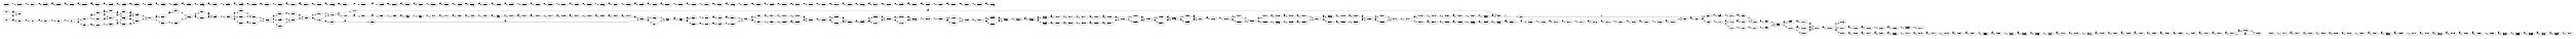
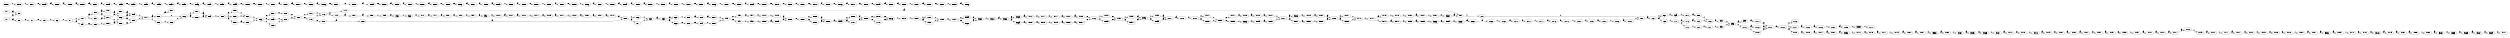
  strict digraph {
    fontname="DejaVu Sans"
    rankdir=LR
    node [fontname="DejaVu Sans"]
    edge [fontname="DejaVu Sans"]
    S0
    S1
    S2
    S3
    S4
    S5
    S6
    S7
    S8
    S9
    S10
    S11
    S12
    S13
    S14
    S15
    S16
    S17
    S18
    S19
    S20
    S21
    S22
    S23
    S24
    S25
    S26
    S27
    S28
    S29
    S30
    S31
    S32
    S33
    S34
    S35
    S36
    S37
    S38
    S39
    S40
    S41
    S43
    S44
    S45
    S46
    S47
    S48
    S49
    S50
    S51
    S52
    S53
    S54
    S55
    S56
    S57
    S58
    S59
    S60
    S61
    S62
    S63
    S64
    S65
    S66
    S67
    S68
    S69
    S70
    S71
    S72
    S73
    S74
    S75
    S76
    S77
    S78
    S79
    S80
    S81
    S82
    S83
    S84
    S85
    S86
    S87
    S88
    S89
    S90
    S91
    S92
    S93
    S94
    S95
    S96
    S97
    S98
    S99
    S100
    S101
    S102
    S103
    S104
    S105
    S106
    S107
    S108
    S109
    S110
    S111
    S112
    S113
    S114
    S115
    S116
    S117
    S118
    S119
    S120
    S121
    S122
    S123
    S124
    S125
    S126
    S127
    S128
    S129
    S130
    S131
    S132
    S133
    S134
    S135
    S136
    S137
    S138
    S139
    S140
    S141
    S142
    S143
    S144
    S145
    S146
    S147
    S148
    S149
    S150
    S151
    S152
    S153
    S154
    S155
    S156
    S157
    S158
    S159
    S160
    S161
    S162
    S163
    S164
    S165
    S166
    S167
    S168
    S169
    S170
    S171
    S172
    S173
    S174
    S175
    S176
    S177
    S178
    S179
    S180
    S181
    S182
    S183
    S184
    S185
    S186
    S187
    S188
    S189
    S190
    S191
    S192
    S193
    S194
    S195
    S196
    S197
    S198
    S199
    S200
    S201
    S202
    S203
    S204
    S205
    S206
    S207
    S208
    S209
    S210
    S211
    S212
    S213
    n214 [label=S414]
    S215
    S216
    S217
    S218
    S219
    S220
    S221
    S222
    S223
    S224
    S225
    S226
    S227
    S228
    S229
    S230
    S231
    S232
    S233
    S234
    S235
    S236
    S237
    S238
    S239
    S240
    S241
    S242
    S243
    S244
    S245
    S246
    S247
    S248
    S249
    S250
    S251
    S252
    S253
    S254
    S255
    S256
    S257
    S258
    S259
    S260
    S261
    S262
    S263
    S264
    S265
    S266
    S267
    S268
    S269
    S270
    S271
    S272
    S274
    S273
    S275
    S276
    S277
    S278
    S279
    S280
    S281
    S282
    S283
    S284
    S285
    S286
    S287
    S288
    S289
    S290
    S291
    S292
    S293
    S294
    S295
    S296
    S297
    S298
    S299
    S300
    S301
    S302
    S303
    S304
    S305
    S306
    S307
    S308
    S309
    S310
    S311
    S312
    S313
    S314
    S315
    S316
    S317
    S318
    S319
    S320
    S321
    S322
    S323
    S324
    S325
    S326
    S327
    S328
    S329
    S330
    S331
    S332
    S333
    S334
    S335
    S336
    S337
    S338
    S339
    S340
    S341
    S342
    S343
    S344
    S345
    S346
    S347
    S348
    S349
    S350
    S351
    S352
    S353
    S354
    S355
    S356
    S0 -> S1 [label=G]
    S2 -> S1 [label=C]
    S2 -> S3 [label=G]
    S3 -> S4 [label=C]
    S4 -> S5 [label=C]
    S5 -> S6 [label=A]
    S6 -> S7 [label=A]
    S7 -> S8 [label=A]
    S7 -> S9 [label=G]
    S8 -> S10 [label=G]
    S8 -> S11 [label=A]
    S9 -> S12 [label=C]
    S10 -> S13 [label=G]
    S10 -> S14 [label=C]
    S11 -> S14 [label=C]
    S12 -> S15 [label=A]
    S13 -> S16 [label=G]
    S14 -> S17 [label=T]
    S14 -> S18 [label=A]
    S15 -> S16 [label=G]
    S16 -> S19 [label=G]
    S16 -> S20 [label=C]
    S17 -> S19 [label=G]
    S18 -> S20 [label=C]
    S19 -> S21 [label=A]
    S20 -> S21 [label=A]
    S21 -> S22 [label=G]
    S21 -> S23 [label=A]
    S22 -> S24 [label=G]
    S23 -> S25 [label=A]
-   S24 -> S26 [label=A]
+   S22 -> S26 [label=A]
    S25 -> S26 [label=A]
    S26 -> S27 [label=A]
    S26 -> S28 [label=G]
    S27 -> S29 [label=G]
    S28 -> S29 [label=G]
    S29 -> S30 [label=A]
    S30 -> S31 [label=A]
    S30 -> S32 [label=G]
    S30 -> S33 [label=C]
    S31 -> S34 [label=A]
    S32 -> S35 [label=G]
    S33 -> S34 [label=A]
    S34 -> S36 [label=A]
    S35 -> S36 [label=A]
    S36 -> S37 [label=T]
    S36 -> S38 [label=A]
    S36 -> S39 [label=C]
    S37 -> S40 [label=T]
    S38 -> S41 [label=A]
    S39 -> S41 [label=A]
    S40 -> S43 [label=T]
    S41 -> S43 [label=T]
    S43 -> S44 [label=A]
    S43 -> S45 [label=C]
    S44 -> S46 [label=A]
    S45 -> S46 [label=A]
    S45 -> S47 [label=C]
    S46 -> S48 [label=A]
    S46 -> S49 [label=T]
    S47 -> S50 [label=G]
    S48 -> S51 [label=G]
    S49 -> S52 [label=G]
    S50 -> S53 [label=C]
    S51 -> S54 [label=A]
    S52 -> S55 [label=G]
    S53 -> S56 [label=A]
    S53 -> S57 [label=G]
    S54 -> S58 [label=A]
    S55 -> S59 [label=A]
    S56 -> S60 [label=A]
    S57 -> S60 [label=A]
    S58 -> S61 [label=G]
    S59 -> S62 [label=C]
    S60 -> S63 [label=G]
    S61 -> S64 [label=A]
    S61 -> S65 [label=G]
    S62 -> S66 [label=A]
    S63 -> S67 [label=C]
    S63 -> S68 [label=G]
    S64 -> S69 [label=T]
    S65 -> S70 [label=A]
    S66 -> S71 [label=T]
    S67 -> S72 [label=A]
    S68 -> S73 [label=C]
    S69 -> S74 [label=A]
    S70 -> S75 [label=T]
    S70 -> S76 [label=C]
    S71 -> S77 [label=C]
    S72 -> S78 [label=G]
    S73 -> S79 [label=C]
    S74 -> S80 [label=C]
    S75 -> S81 [label=A]
    S76 -> S82 [label=G]
    S77 -> S83 [label=C]
    S78 -> S84 [label=G]
    S79 -> S85 [label=A]
    S80 -> S86 [label=A]
    S81 -> S87 [label=T]
    S82 -> S86 [label=A]
    S83 -> S88 [label=C]
    S84 -> S89 [label=A]
    S85 -> S89 [label=A]
    S86 -> S90 [label=C]
    S87 -> S91 [label=A]
    S88 -> S92 [label=T]
    S89 -> S93 [label=T]
    S89 -> S94 [label=C]
    S90 -> S95 [label=A]
    S91 -> S95 [label=A]
    S92 -> S96 [label=C]
    S93 -> S97 [label=C]
    S94 -> S98 [label=A]
    S95 -> S99 [label=G]
    S95 -> S100 [label=A]
    S96 -> S101 [label=T]
    S97 -> S102 [label=T]
    S98 -> S103 [label=A]
    S99 -> S104 [label=C]
    S100 -> S105 [label=A]
    S100 -> S106 [label=G]
    S101 -> S107 [label=G]
    S102 -> S108 [label=A]
    S103 -> S109 [label=G]
    S104 -> S110 [label=C]
    S105 -> S110 [label=C]
    S106 -> S110 [label=C]
    S107 -> S111 [label=G]
    S108 -> S112 [label=G]
    S109 -> S112 [label=G]
    S110 -> S113 [label=C]
    S111 -> S114 [label=A]
    S112 -> S115 [label=C]
    S113 -> S116 [label=T]
    S113 -> S117 [label=A]
    S113 -> S118 [label=C]
    S114 -> S119 [label=C]
    S115 -> S120 [label=T]
    S115 -> S121 [label=C]
    S117 -> S122 [label=G]
    S118 -> S123 [label=C]
    S119 -> S124 [label=G]
    S120 -> S125 [label=G]
    S121 -> S125 [label=G]
    S122 -> S126 [label=G]
    S123 -> S127 [label=G]
    S124 -> S128 [label=A]
    S125 -> S129 [label=C]
    S126 -> S130 [label=A]
    S127 -> S131 [label=G]
    S128 -> S132 [label=C]
    S129 -> S133 [label=T]
    S129 -> S134 [label=G]
    S130 -> S135 [label=G]
    S131 -> S136 [label=G]
    S132 -> S137 [label=C]
    S133 -> S138 [label=G]
    S134 -> S138 [label=G]
    S135 -> S139 [label=A]
    S136 -> S140 [label=A]
    S137 -> S141 [label=C]
    S138 -> S142 [label=T]
    S138 -> S143 [label=C]
    S139 -> S144 [label=A]
    S140 -> S145 [label=C]
    S141 -> S53 [label=C]
    S142 -> S146 [label=C]
    S143 -> S146 [label=C]
    S145 -> S147 [label=G]
    S146 -> S148 [label=A]
    S147 -> S149 [label=A]
    S148 -> S150 [label=A]
    S149 -> S151 [label=G]
    S150 -> S152 [label=A]
    S150 -> S153 [label=G]
    S151 -> S154 [label=G]
    S152 -> S155 [label=A]
    S153 -> S155 [label=A]
    S154 -> S156 [label=T]
    S155 -> S157 [label=T]
    S156 -> S158 [label=G]
    S157 -> S159 [label=T]
    S157 -> S160 [label=C]
    S158 -> S161 [label=A]
    S159 -> S162 [label=C]
    S160 -> S162 [label=C]
    S161 -> S163 [label=G]
    S162 -> S164 [label=A]
    S163 -> S165 [label=C]
    S164 -> S166 [label=G]
    S165 -> S167 [label=A]
    S166 -> S168 [label=C]
    S166 -> S169 [label=G]
    S167 -> S170 [label=G]
    S168 -> S171 [label=G]
    S169 -> S172 [label=C]
    S170 -> S173 [label=C]
    S171 -> S174 [label=T]
    S172 -> S175 [label=C]
    S173 -> S176 [label=A]
    S174 -> S177 [label=T]
    S175 -> S178 [label=A]
    S176 -> S179 [label=G]
    S177 -> S180 [label=C]
    S178 -> S181 [label=G]
    S179 -> S182 [label=C]
    S180 -> S183 [label=G]
    S181 -> S184 [label=C]
    S182 -> S185 [label=G]
    S183 -> S186 [label=T]
    S184 -> S186 [label=T]
    S185 -> S187 [label=G]
    S186 -> S188 [label=A]
    S186 -> S189 [label=T]
    S187 -> S190 [label=C]
    S188 -> S191 [label=C]
    S189 -> S191 [label=C]
    S190 -> S192 [label=G]
    S191 -> S193 [label=A]
    S191 -> S194 [label=C]
    S192 -> S195 [label=C]
    S193 -> S196 [label=G]
    S194 -> S196 [label=G]
    S195 -> S197 [label=A]
    S196 -> S198 [label=A]
    S196 -> S199 [label=C]
    S197 -> S200 [label=G]
    S198 -> S201 [label=G]
    S199 -> S201 [label=G]
    S200 -> S202 [label=G]
    S201 -> S203 [label=G]
    S202 -> S204 [label=G]
    S203 -> S205 [label=T]
    S204 -> S206 [label=G]
    S205 -> S207 [label=T]
    S205 -> S208 [label=C]
    S206 -> S209 [label=A]
    S207 -> S210 [label=A]
    S208 -> S210 [label=A]
-   S209 -> S204 [label=G]
+   S209 -> S211 [label=G]
    S210 -> S212 [label=T]
    S210 -> S213 [label=C]
    S211 -> n214 [label=A]
    S212 -> S215 [label=C]
    S213 -> S216 [label=A]
    n214 -> S217 [label=G]
    S215 -> S218 [label=G]
    S216 -> S219 [label=T]
    S217 -> S220 [label=C]
    S218 -> S221 [label=C]
    S219 -> S222 [label=G]
    S220 -> S223 [label=T]
    S221 -> S224 [label=A]
    S222 -> S224 [label=A]
    S223 -> S225 [label=C]
    S224 -> S226 [label=G]
    S224 -> S227 [label=C]
    S225 -> S228 [label=C]
    S226 -> S229 [label=T]
    S227 -> S230 [label=C]
    S228 -> S231 [label=A]
    S229 -> S232 [label=C]
    S230 -> S233 [label=A]
    S231 -> S234 [label=G]
    S232 -> S235 [label=G]
    S233 -> S235 [label=G]
    S234 -> S236 [label=G]
    S235 -> S237 [label=T]
    S235 -> S238 [label=G]
    S236 -> S239 [label=G]
    S237 -> S240 [label=A]
    S238 -> S240 [label=A]
    S239 -> S241 [label=A]
    S240 -> S242 [label=A]
    S241 -> S243 [label=C]
    S242 -> S244 [label=A]
    S242 -> S245 [label=G]
    S243 -> S246 [label=C]
    S244 -> S247 [label=G]
    S245 -> S248 [label=A]
    S246 -> S249 [label=G]
    S247 -> S250 [label=T]
    S248 -> S251 [label=A]
    S249 -> S252 [label=G]
    S250 -> S253 [label=G]
    S251 -> S254 [label=G]
    S252 -> S255 [label=G]
    S253 -> S256 [label=A]
    S254 -> S257 [label=A]
    S255 -> S258 [label=A]
    S256 -> S259 [label=C]
    S257 -> S260 [label=T]
    S258 -> S261 [label=G]
    S259 -> S262 [label=T]
    S260 -> S51 [label=G]
    S261 -> S263 [label=T]
    S262 -> S264 [label=G]
    S263 -> S265 [label=C]
    S264 -> S266 [label=C]
    S265 -> S267 [label=G]
    S266 -> S268 [label=A]
    S267 -> S269 [label=C]
    S268 -> S270 [label=C]
    S269 -> S271 [label=T]
    S270 -> S272 [label=C]
    S272 -> S274 [label=A]
    S274 -> S276 [label=C]
    S273 -> S275 [label=A]
    S275 -> S277 [label=A]
    S276 -> S278 [label=C]
    S277 -> S279 [label=C]
    S278 -> S280 [label=A]
    S279 -> S281 [label=G]
    S280 -> S282 [label=T]
    S281 -> S283 [label=G]
    S282 -> S284 [label=C]
    S283 -> S285 [label=G]
    S284 -> S286 [label=A]
    S285 -> S287 [label=G]
    S286 -> S288 [label=G]
    S287 -> S289 [label=G]
    S288 -> S58 [label=A]
    S289 -> S290 [label=T]
    S290 -> S291 [label=C]
    S291 -> S292 [label=A]
    S292 -> S293 [label=G]
    S293 -> S294 [label=A]
    S294 -> S295 [label=G]
    S295 -> S296 [label=C]
    S296 -> S297 [label=G]
    S297 -> S298 [label=A]
    S298 -> S299 [label=G]
    S299 -> S300 [label=T]
    S300 -> S301 [label=C]
    S301 -> S302 [label=A]
    S302 -> S303 [label=G]
    S303 -> S304 [label=G]
    S304 -> S305 [label=T]
    S305 -> S306 [label=G]
    S306 -> S307 [label=C]
    S307 -> S308 [label=C]
    S308 -> S309 [label=G]
    S309 -> S310 [label=C]
    S310 -> S311 [label=G]
    S311 -> S312 [label=G]
    S312 -> S313 [label=A]
    S313 -> S314 [label=G]
    S314 -> S315 [label=T]
    S315 -> S316 [label=C]
    S316 -> S317 [label=G]
    S317 -> S318 [label=G]
    S318 -> S319 [label=G]
    S319 -> S320 [label=A]
    S320 -> S321 [label=G]
    S321 -> S322 [label=C]
    S322 -> S323 [label=A]
    S323 -> S324 [label=G]
    S324 -> S325 [label=C]
    S325 -> S326 [label=A]
    S326 -> S327 [label=G]
    S327 -> S328 [label=A]
    S328 -> S329 [label=G]
    S329 -> S330 [label=G]
    S330 -> S331 [label=G]
    S331 -> S332 [label=A]
    S332 -> S333 [label=G]
    S333 -> S334 [label=A]
    S334 -> S335 [label=C]
    S335 -> S336 [label=G]
    S336 -> S337 [label=A]
    S337 -> S338 [label=C]
    S338 -> S339 [label=G]
    S339 -> S340 [label=C]
    S340 -> S341 [label=C]
    S341 -> S342 [label=T]
    S342 -> S343 [label=C]
    S343 -> S344 [label=C]
    S344 -> S345 [label=G]
    S345 -> S346 [label=C]
    S346 -> S347 [label=G]
    S347 -> S348 [label=C]
    S348 -> S349 [label=C]
    S349 -> S350 [label=G]
    S350 -> S351 [label=G]
    S351 -> S352 [label=A]
    S352 -> S353 [label=G]
    S353 -> S354 [label=C]
    S354 -> S355 [label=A]
    S355 -> S356 [label=G]
  }
